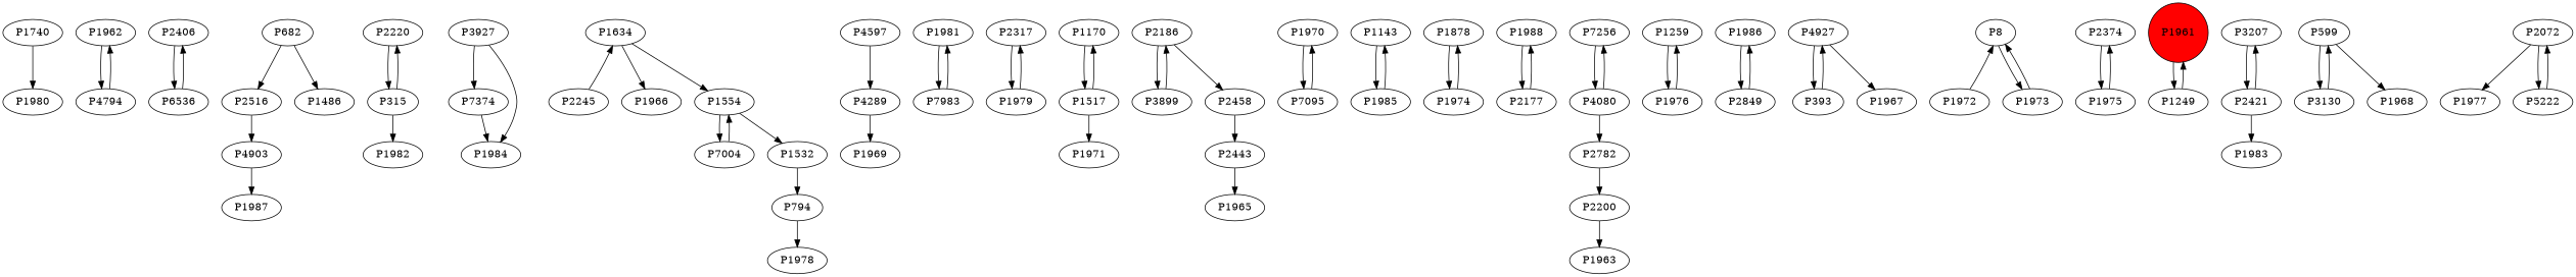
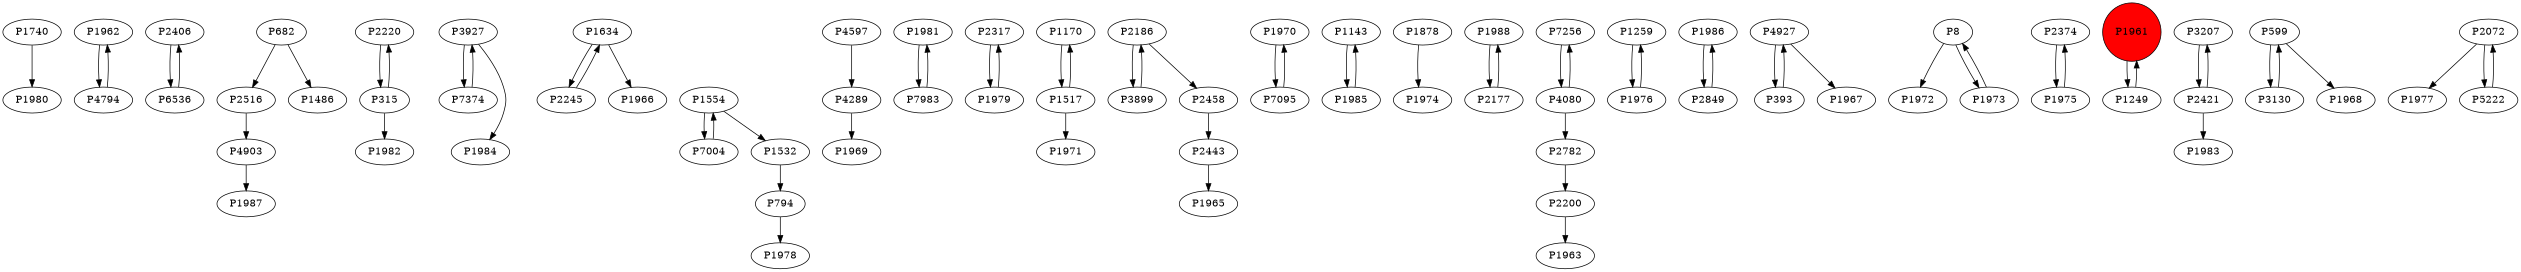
  digraph {
    P1740
    P1980
    P1962
    P4794
    P2406
    P6536
    P682
    P2516
    P1486
    P4903
    P1987
    P2220
    P315
    P1982
    P3927
    P7374
    P1984
    P1634
    P2245
    P1966
    n21 [label=P7004]
    P1554
    P1532
    P794
    P4597
    P4289
    P1969
    P1981
    P7983
    P2317
    P1979
    P1170
    P1517
    P1971
    P2443
    P1965
    P1970
    P7095
    P1143
    P1985
    P1878
    P1974
    P1988
    P2177
    P7256
    P4080
    P2782
    P2200
    P1259
    P1976
    P1978
    P1963
    P1986
    P2849
    P4927
    P393
    P1967
    P8
    P1972
    P1973
    P2458
    P2374
    P1975
    P1961 [fillcolor=red shape=circle style=filled]
    P1249
    P3207
    P2421
    P1983
    P599
    P3130
    P1968
    n72 [label=P2072]
    P1977
    P5222
    P3899
    P2186
    P1740 -> P1980
    P1962 -> P4794
    P4794 -> P1962
    P2406 -> P6536
    P6536 -> P2406
    P682 -> P2516
    P682 -> P1486
    P2516 -> P4903
    P4903 -> P1987
    P2220 -> P315
    P315 -> P2220
    P315 -> P1982
    P3927 -> P7374
    P3927 -> P1984
-   P7374 -> P1984
-   P1634 -> P1554
+   P7374 -> P3927
+   P1634 -> P2245
    P1634 -> P1966
    P2245 -> P1634
    n21 -> P1554
    P1554 -> n21
    P1554 -> P1532
    P1532 -> P794
    P794 -> P1978
    P4597 -> P4289
    P4289 -> P1969
    P1981 -> P7983
    P7983 -> P1981
    P2317 -> P1979
    P1979 -> P2317
    P1170 -> P1517
    P1517 -> P1170
    P1517 -> P1971
    P2443 -> P1965
    P1970 -> P7095
    P7095 -> P1970
    P1143 -> P1985
    P1985 -> P1143
    P1878 -> P1974
-   P1974 -> P1878
    P1988 -> P2177
    P2177 -> P1988
    P7256 -> P4080
    P4080 -> P7256
    P4080 -> P2782
    P2782 -> P2200
    P2200 -> P1963
    P1259 -> P1976
    P1976 -> P1259
    P1986 -> P2849
    P2849 -> P1986
    P4927 -> P393
    P4927 -> P1967
    P393 -> P4927
-   P1972 -> P8
+   P8 -> P1972
    P8 -> P1973
    P1973 -> P8
    P2458 -> P2443
    P2374 -> P1975
    P1975 -> P2374
    P1961 -> P1249
    P1249 -> P1961
    P3207 -> P2421
    P2421 -> P3207
    P2421 -> P1983
    P599 -> P3130
    P599 -> P1968
    P3130 -> P599
    n72 -> P1977
    n72 -> P5222
    P5222 -> n72
    P3899 -> P2186
    P2186 -> P2458
    P2186 -> P3899
  }
